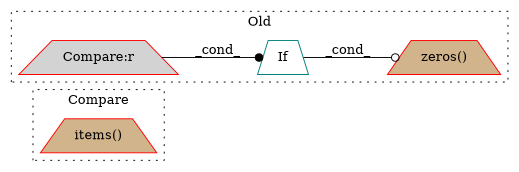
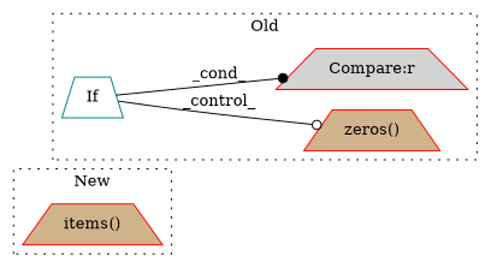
  digraph {
    rankdir=LR
    node [a=75 color=red fillcolor=tan shape=trapezium style=filled]
    edge [style=solid]
    n1 [l=23 label="items()" s=2859]
    n2 [l="12,41" label="zeros()" s="3442,3472"]
    n3 [a=96 color=teal fillcolor=white l=3 label=If s=3327]
    n4 [a=40 fillcolor=lightgrey l=35 label="Compare:r" s=3330]
    subgraph cluster_1 {
-     label=Compare
+     label=New
      style=dotted
      n1
    }
    subgraph cluster_2 {
      label=Old
      style=dotted
      n2
      n3
      n4
    }
-   n3 -> n2 [arrowhead=odot label=_cond_]
-   n4 -> n3 [arrowhead=dot label=_cond_]
+   n3 -> n2 [arrowhead=odot label=_control_]
+   n3 -> n4 [arrowhead=dot label=_cond_]
  }
